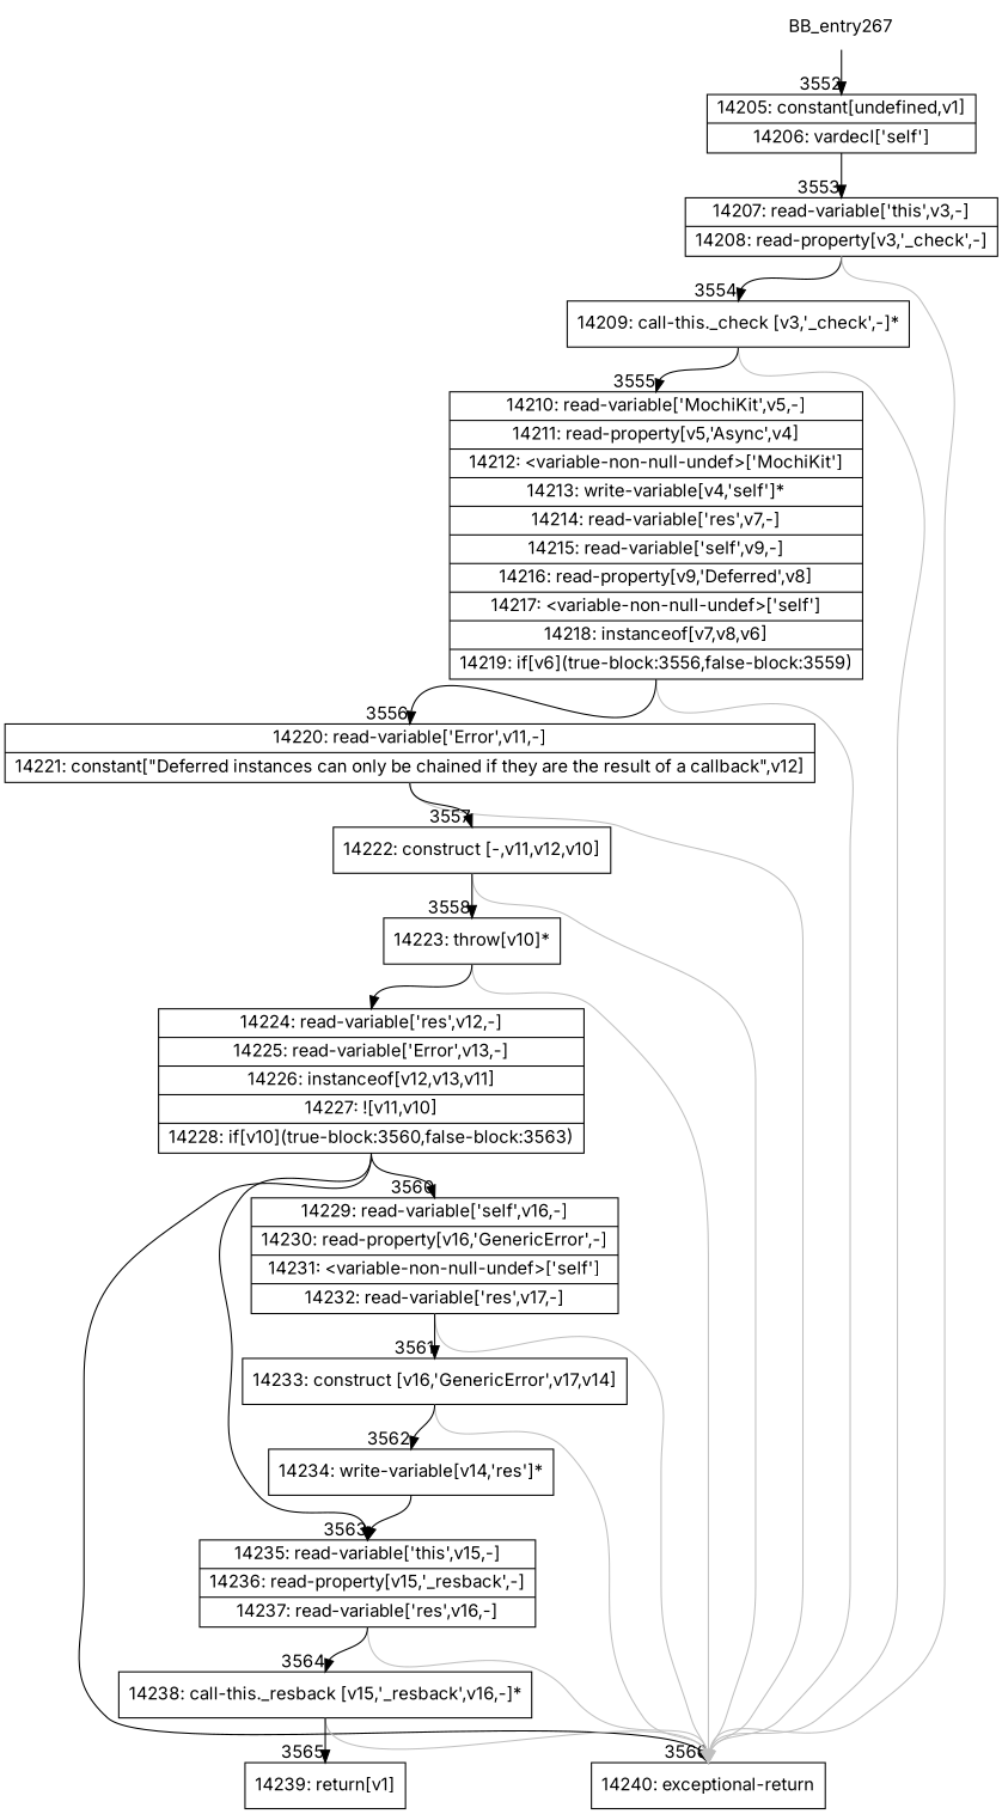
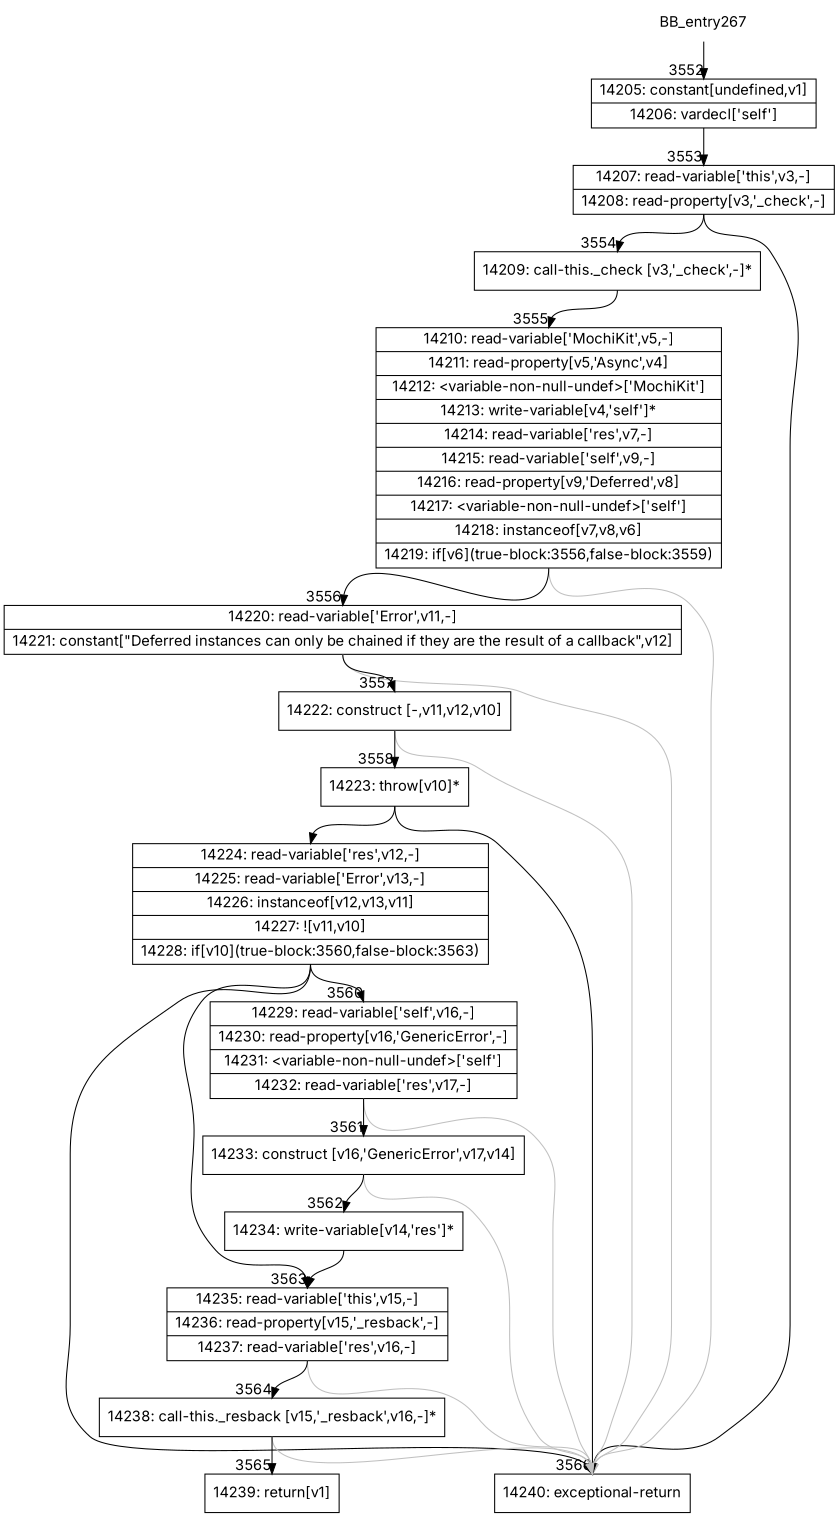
  digraph {
    fontname=Inter
    rankdir=TD
    node [fontname=Inter shape=record]
    edge [fontname=Inter headport=n tailport=s]
    BB_entry267 [shape=none]
    n2 [label="{14205: constant[undefined,v1]|14206: vardecl['self']}"]
    n3 [label="{14207: read-variable['this',v3,-]|14208: read-property[v3,'_check',-]}"]
    n4 [label="{14209: call-this._check [v3,'_check',-]*}"]
    n5 [label="{14240: exceptional-return}"]
    n6 [label="{14210: read-variable['MochiKit',v5,-]|14211: read-property[v5,'Async',v4]|14212: \<variable-non-null-undef\>['MochiKit']|14213: write-variable[v4,'self']*|14214: read-variable['res',v7,-]|14215: read-variable['self',v9,-]|14216: read-property[v9,'Deferred',v8]|14217: \<variable-non-null-undef\>['self']|14218: instanceof[v7,v8,v6]|14219: if[v6](true-block:3556,false-block:3559)}"]
    n7 [label="{14220: read-variable['Error',v11,-]|14221: constant[\"Deferred instances can only be chained if they are the result of a callback\",v12]}"]
    n8 [label="{14222: construct [-,v11,v12,v10]}"]
    n9 [label="{14224: read-variable['res',v12,-]|14225: read-variable['Error',v13,-]|14226: instanceof[v12,v13,v11]|14227: ![v11,v10]|14228: if[v10](true-block:3560,false-block:3563)}"]
    n10 [label="{14229: read-variable['self',v16,-]|14230: read-property[v16,'GenericError',-]|14231: \<variable-non-null-undef\>['self']|14232: read-variable['res',v17,-]}"]
    n11 [label="{14235: read-variable['this',v15,-]|14236: read-property[v15,'_resback',-]|14237: read-variable['res',v16,-]}"]
    n12 [label="{14223: throw[v10]*}"]
    n13 [label="{14233: construct [v16,'GenericError',v17,v14]}"]
    n14 [label="{14238: call-this._resback [v15,'_resback',v16,-]*}"]
    n15 [label="{14234: write-variable[v14,'res']*}"]
    n16 [label="{14239: return[v1]}"]
    BB_entry267 -> n2 [headlabel="    3552"]
    n2 -> n3 [headlabel="      3553"]
    n3 -> n4 [headlabel="      3554"]
-   n3 -> n5 [color=gray headlabel="      3566"]
-   n4 -> n5 [color=gray]
+   n3 -> n5 [color=black headlabel="      3566"]
    n4 -> n6 [headlabel="      3555"]
    n6 -> n5 [color=gray]
    n6 -> n7 [headlabel="      3556"]
    n7 -> n5 [color=gray]
    n7 -> n8 [headlabel="      3557"]
    n8 -> n5 [color=gray]
    n8 -> n12 [headlabel="      3558"]
    n9 -> n5 [color=black]
    n9 -> n10 [headlabel="      3560"]
    n9 -> n11 [headlabel="      3563"]
    n10 -> n5 [color=gray]
    n10 -> n13 [headlabel="      3561"]
    n11 -> n5 [color=gray]
    n11 -> n14 [headlabel="      3564"]
-   n12 -> n5 [color=gray]
+   n12 -> n5 [color=black]
    n12 -> n9
    n13 -> n5 [color=gray]
    n13 -> n15 [headlabel="      3562"]
    n14 -> n5 [color=gray]
    n14 -> n16 [headlabel="      3565"]
    n15 -> n11
  }
